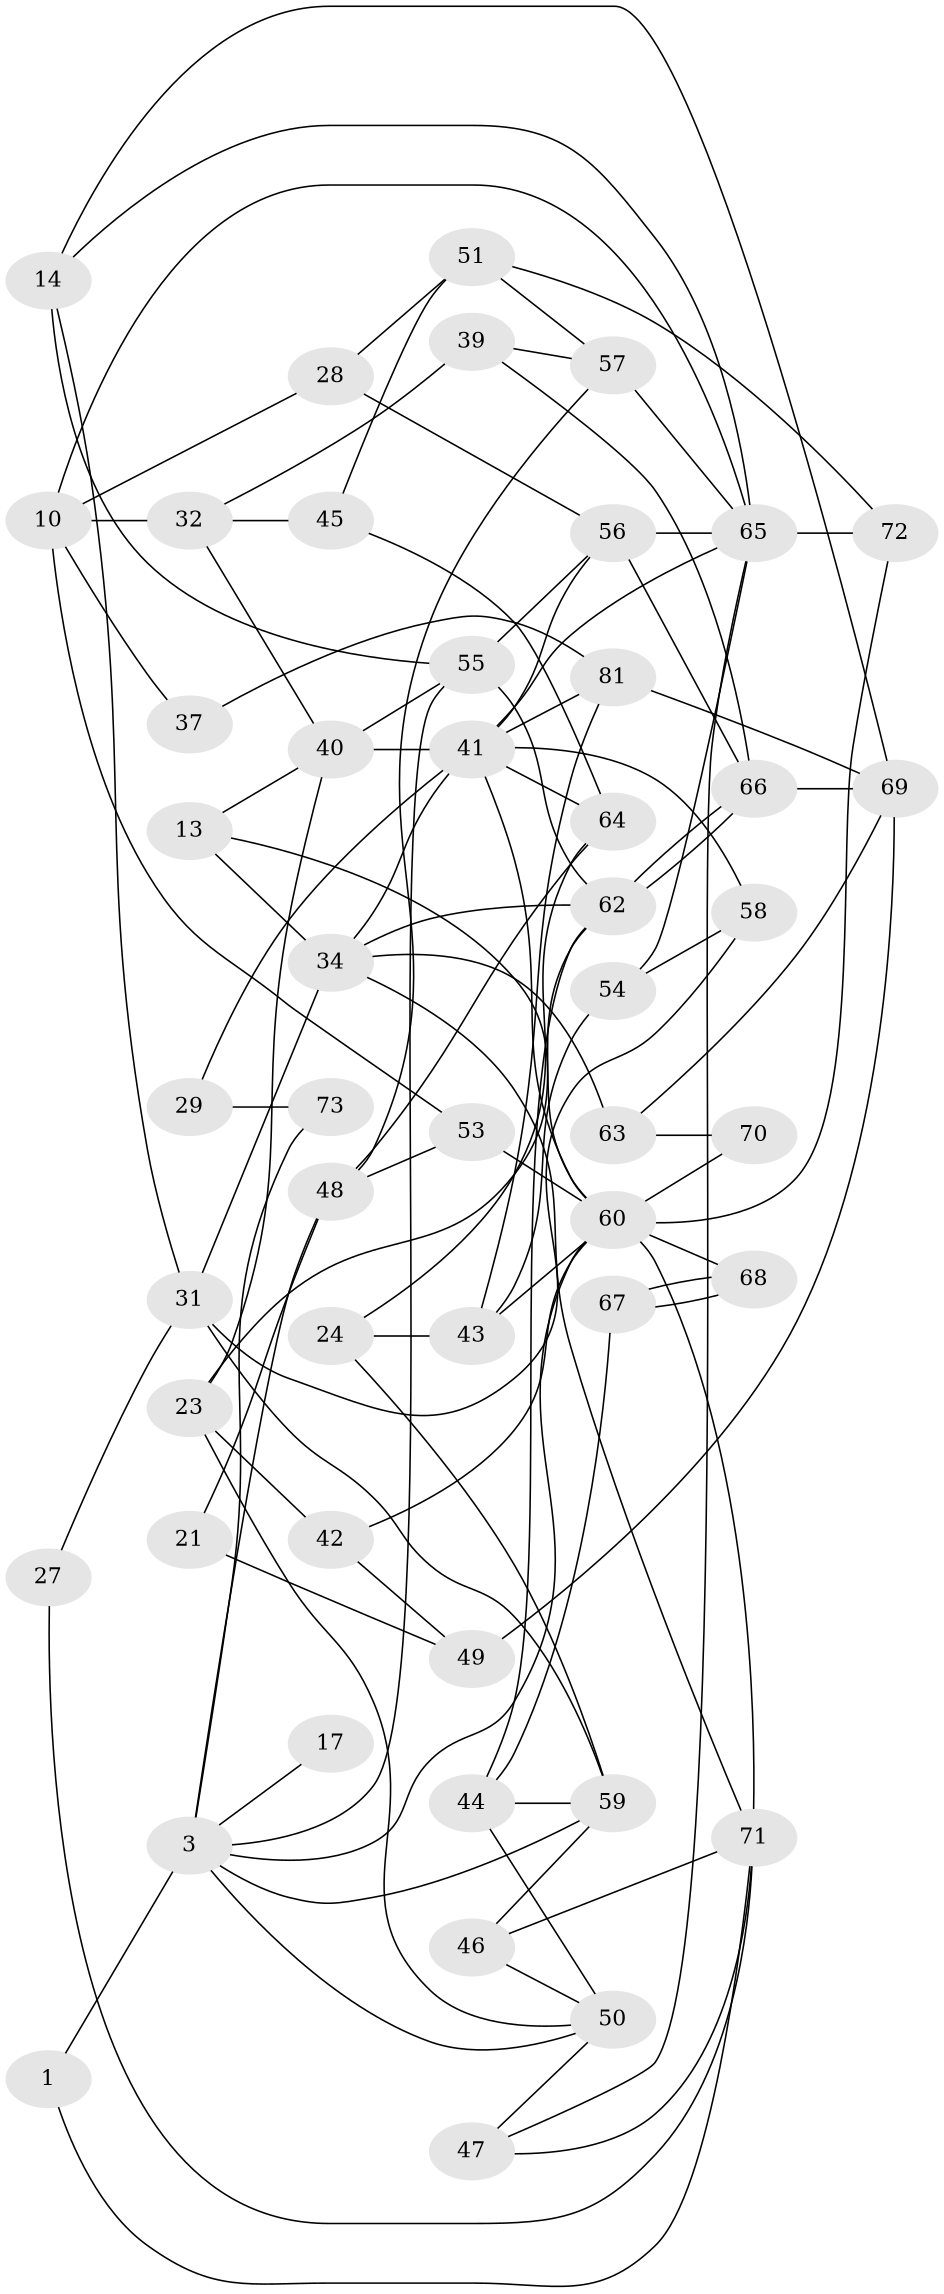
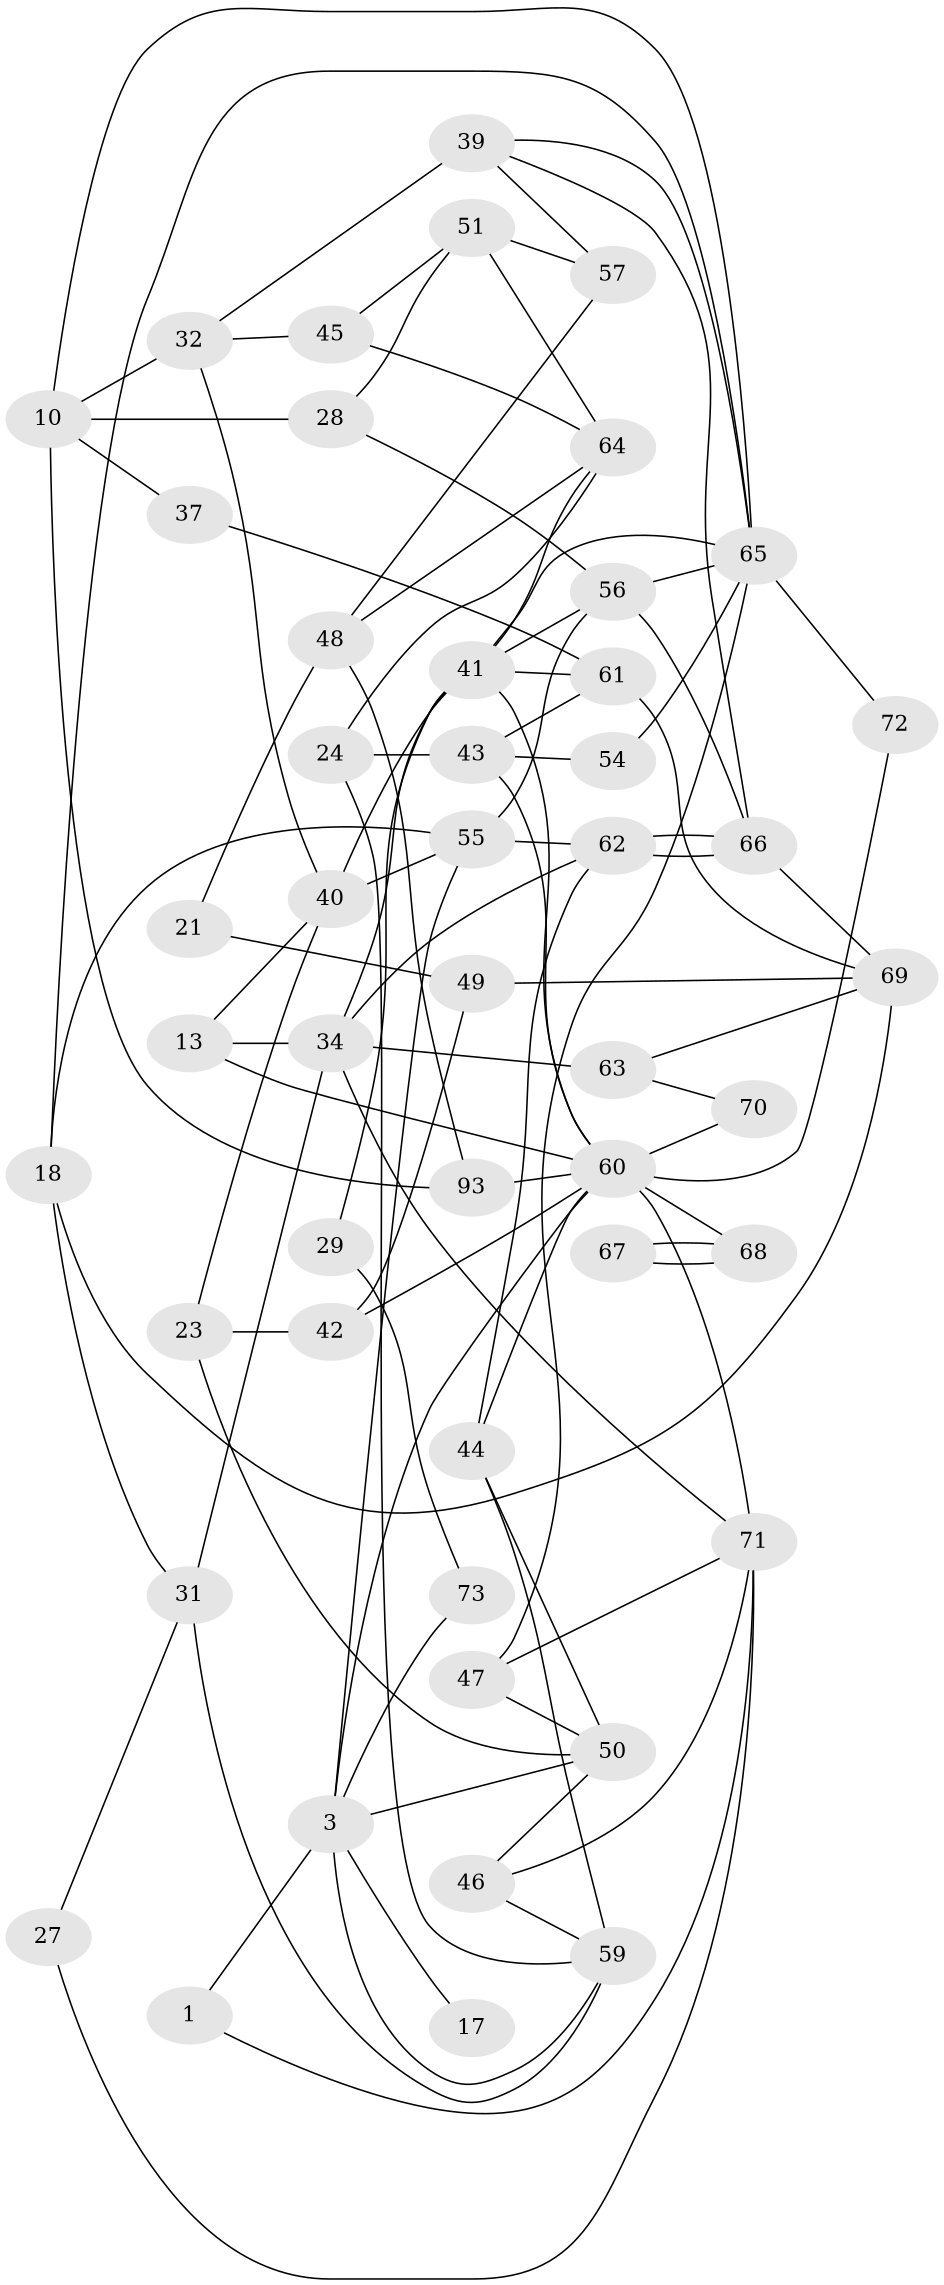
  graph {
    rankdir=LR
    node [color=gray90 style=filled]
    n1 [label=3 super="+5"]
    17
    48
    50
    55
    59
    60 [super="+38+35"]
    73
    1
    71 [super="+2+6"]
-   53
+   53 [label=93]
    64
    57
    62
    56 [super="+33"]
    68 [super="+52"]
    72
    70 [super="+25"]
    10
    28
    32 [super="+3"]
    37
    65 [super="+19+20"]
    51
    40
    39
    45
-   61 [label=81]
+   61
    34 [super="+12+22"]
    41 [super="+36"]
    63
    13
    31 [super="+30"]
-   58
-   14
+   14 [label=18]
    69
    29
    66 [super="+7"]
    67
    21
    49
    23
    42
    24
    43
    54
    27
    44
    46 [super="+11"]
    47
    n1 -- 17
-   n1 -- 48
    n1 -- 50
    n1 -- 55
    n1 -- 59
    n1 -- 60
    n1 -- 73
    48 -- 53
    48 -- 64
    48 -- 57
    55 -- 62
    55 -- 56
    60 -- 71 [weight=3]
    60 -- 68 [weight=4]
    60 -- 72
    60 -- 70 [weight=2]
    1 -- n1
    1 -- 71
    53 -- 60
    62 -- 66
    62 -- 66
    56 -- 65
    56 -- 66
    10 -- 53
    10 -- 28
    10 -- 32
    10 -- 37
    10 -- 65
    28 -- 56
    28 -- 51
    32 -- 40
    32 -- 39
    32 -- 45
    37 -- 61
    65 -- 72
    51 -- 57
-   51 -- 72
+   51 -- 64
    40 -- 55
    40 -- 41 [weight=2]
    39 -- 57
-   57 -- 65
+   39 -- 65
    39 -- 66
    45 -- 64
    45 -- 51
    61 -- 69
    34 -- 71 [weight=2]
    34 -- 62
    34 -- 41
    34 -- 63
    41 -- 60 [weight=3]
    41 -- 64
    41 -- 56 [weight=2]
    41 -- 65
    41 -- 61
-   41 -- 58 [weight=2]
    63 -- 70 [weight=2]
    63 -- 69
    13 -- 60
    13 -- 40
    13 -- 34
    31 -- 59
    31 -- 34 [weight=2]
-   31 -- 58
    14 -- 55
    14 -- 65
    14 -- 31
    14 -- 69
    29 -- 73
    29 -- 41
    66 -- 69
    67 -- 68
    67 -- 68
    21 -- 48
    21 -- 49
    49 -- 69
    23 -- 50
-   23 -- 62
    23 -- 40
    23 -- 42
    42 -- 60
    42 -- 49
    24 -- 59
    24 -- 64
    24 -- 43
    43 -- 60
    43 -- 61
    43 -- 54
    54 -- 65
-   54 -- 58
    27 -- 71
    27 -- 31
    44 -- 50
    44 -- 59
    44 -- 62
-   44 -- 67
+   44 -- 60
    46 -- 50
    46 -- 59
    46 -- 71 [weight=2]
    47 -- 50
    47 -- 71
    47 -- 65
  }
